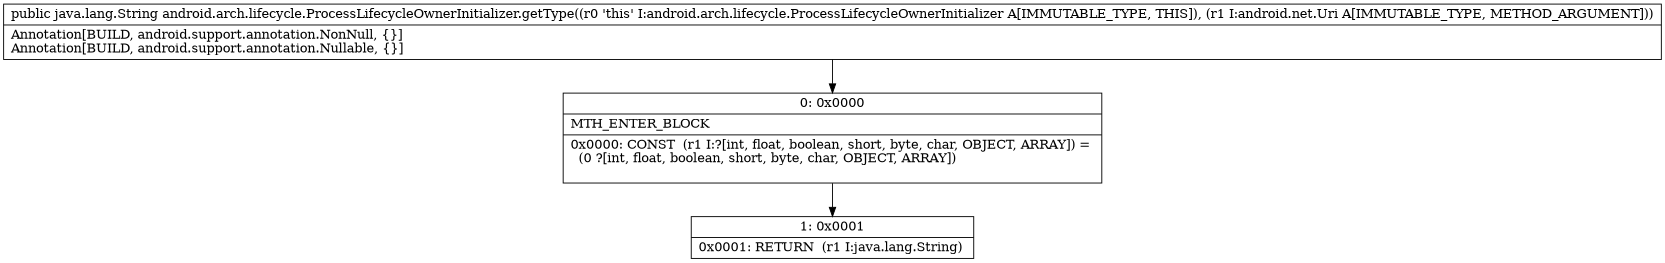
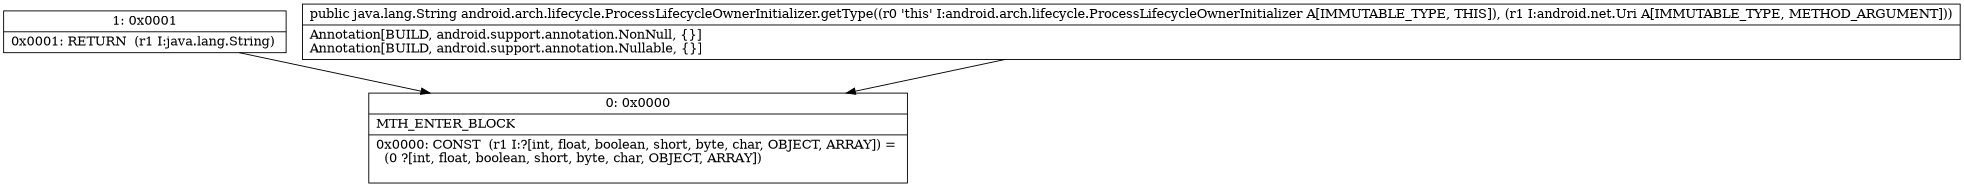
  digraph {
    node [shape=record]
    n1 [label="{0\:\ 0x0000|MTH_ENTER_BLOCK\l|0x0000: CONST  (r1 I:?[int, float, boolean, short, byte, char, OBJECT, ARRAY]) = \l  (0 ?[int, float, boolean, short, byte, char, OBJECT, ARRAY])\l \l}"]
    n2 [label="{1\:\ 0x0001|0x0001: RETURN  (r1 I:java.lang.String) \l}"]
    n3 [label="{public java.lang.String android.arch.lifecycle.ProcessLifecycleOwnerInitializer.getType((r0 'this' I:android.arch.lifecycle.ProcessLifecycleOwnerInitializer A[IMMUTABLE_TYPE, THIS]), (r1 I:android.net.Uri A[IMMUTABLE_TYPE, METHOD_ARGUMENT]))  | Annotation[BUILD, android.support.annotation.NonNull, \{\}]\lAnnotation[BUILD, android.support.annotation.Nullable, \{\}]\l}"]
-   n1 -> n2
+   n2 -> n1
    n3 -> n1
  }
